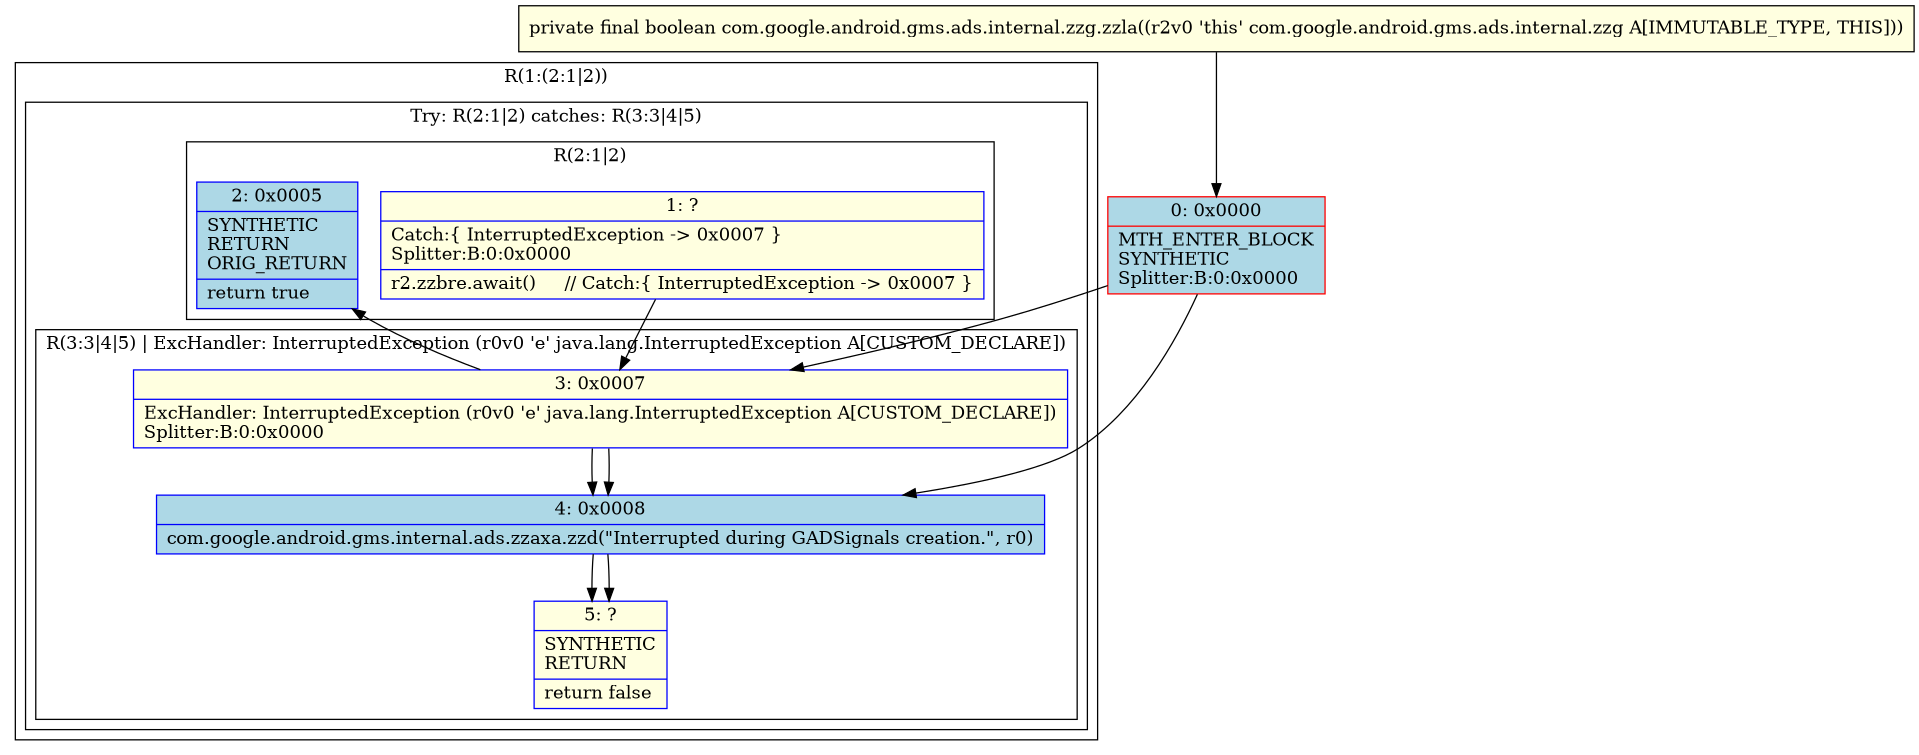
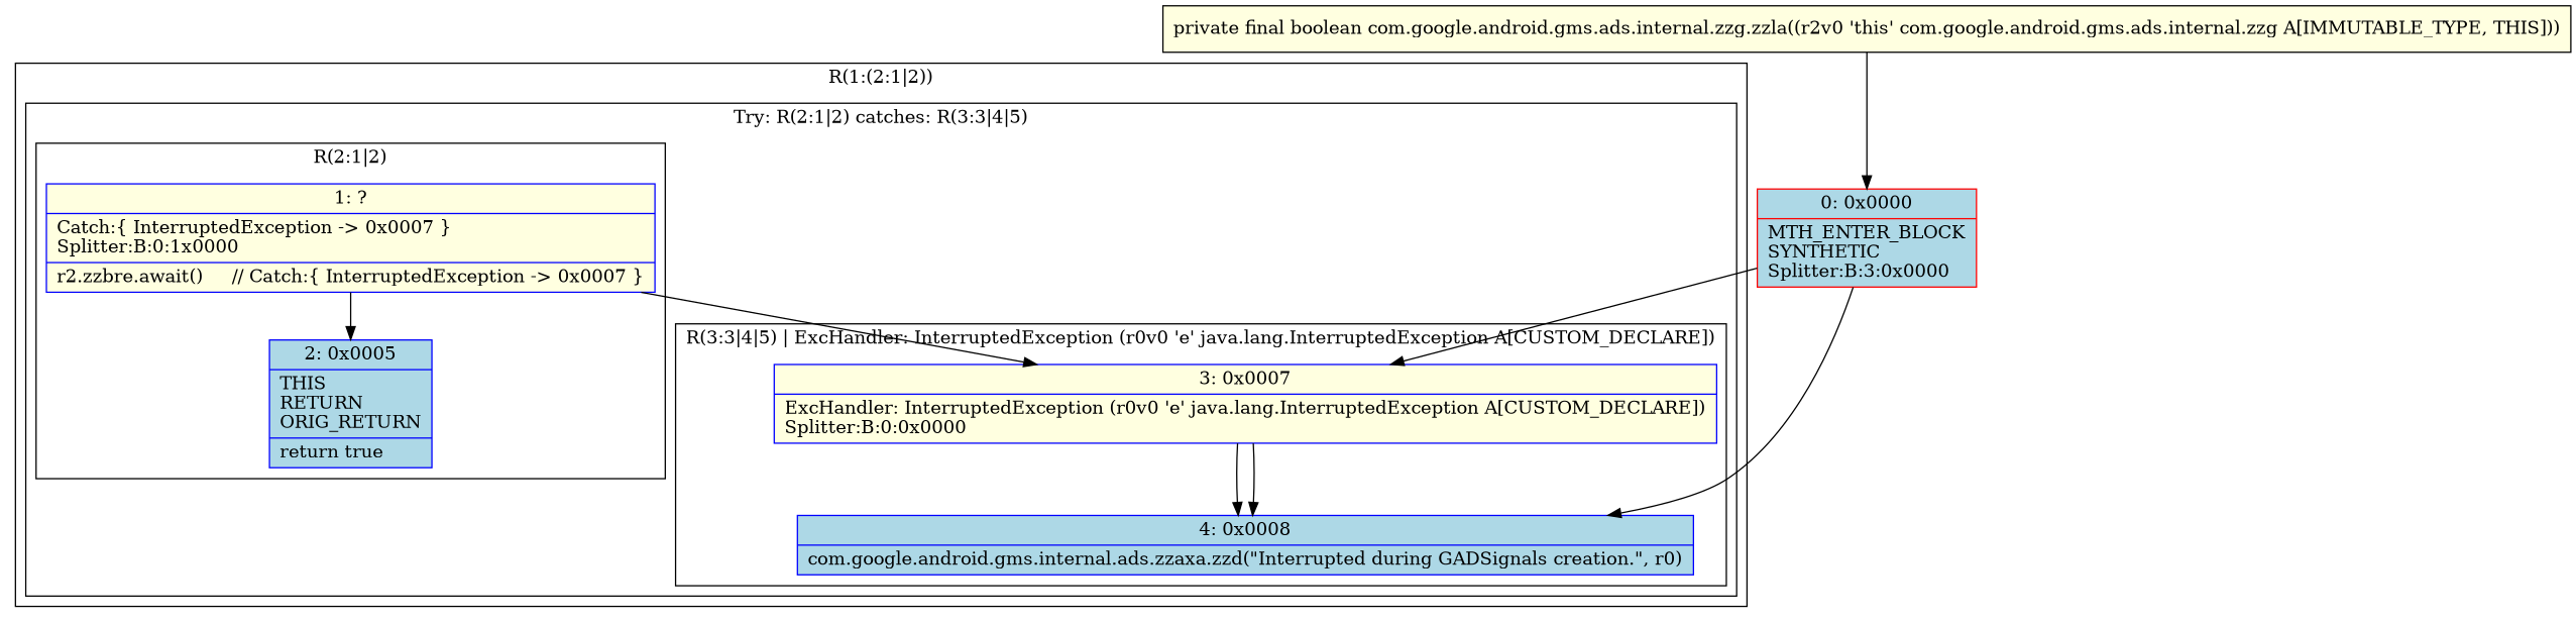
  digraph {
    node [color=blue fillcolor=lightyellow shape=record style=filled]
-   n1 [label="{1\:\ ?|Catch:\{ InterruptedException \-\> 0x0007 \}\lSplitter:B:0:0x0000\l|r2.zzbre.await()     \/\/ Catch:\{ InterruptedException \-\> 0x0007 \}\l}"]
-   n2 [fillcolor=lightblue label="{2\:\ 0x0005|SYNTHETIC\lRETURN\lORIG_RETURN\l|return true\l}"]
+   n1 [label="{1\:\ ?|Catch:\{ InterruptedException \-\> 0x0007 \}\lSplitter:B:0:1x0000\l|r2.zzbre.await()     \/\/ Catch:\{ InterruptedException \-\> 0x0007 \}\l}"]
+   n2 [fillcolor=lightblue label="{2\:\ 0x0005|THIS\lRETURN\lORIG_RETURN\l|return true\l}"]
    n3 [label="{3\:\ 0x0007|ExcHandler: InterruptedException (r0v0 'e' java.lang.InterruptedException A[CUSTOM_DECLARE])\lSplitter:B:0:0x0000\l}"]
    n4 [fillcolor=lightblue label="{4\:\ 0x0008|com.google.android.gms.internal.ads.zzaxa.zzd(\"Interrupted during GADSignals creation.\", r0)\l}"]
-   n5 [label="{5\:\ ?|SYNTHETIC\lRETURN\l|return false\l}"]
-   n6 [color=red fillcolor=lightblue label="{0\:\ 0x0000|MTH_ENTER_BLOCK\lSYNTHETIC\lSplitter:B:0:0x0000\l}"]
+   n6 [color=red fillcolor=lightblue label="{0\:\ 0x0000|MTH_ENTER_BLOCK\lSYNTHETIC\lSplitter:B:3:0x0000\l}"]
    n7 [label="{private final boolean com.google.android.gms.ads.internal.zzg.zzla((r2v0 'this' com.google.android.gms.ads.internal.zzg A[IMMUTABLE_TYPE, THIS])) }" color=""]
    subgraph cluster_1 {
      label="R(1:(2:1|2))"
      subgraph cluster_2 {
        label="Try: R(2:1|2) catches: R(3:3|4|5)"
        subgraph cluster_3 {
          label="R(2:1|2)"
          n1
          n2
        }
        subgraph cluster_4 {
          label="R(3:3|4|5) | ExcHandler: InterruptedException (r0v0 'e' java.lang.InterruptedException A[CUSTOM_DECLARE])\l"
          n3
          n4
-         n5
        }
      }
    }
    subgraph cluster_5 {
      label="R(3:3|4|5) | ExcHandler: InterruptedException (r0v0 'e' java.lang.InterruptedException A[CUSTOM_DECLARE])\l"
    }
-   n3 -> n2
+   n1 -> n2
    n1 -> n3
    n3 -> n4
    n3 -> n4
-   n4 -> n5
-   n4 -> n5
    n6 -> n3
    n6 -> n4
    n7 -> n6
  }
